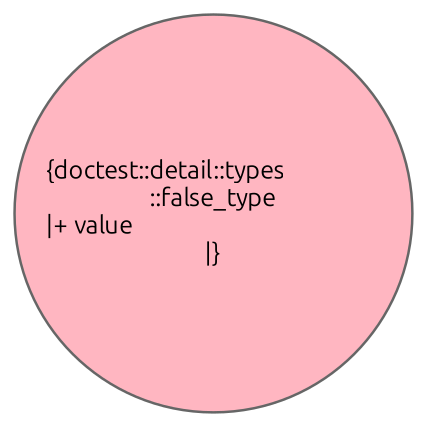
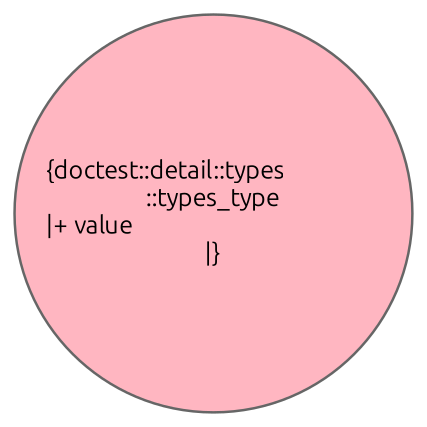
  digraph {
    fontname=Ubuntu
-   n1 [color=gray40 fillcolor=lightpink fontcolor=black fontname=Ubuntu fontsize=10 height=0.2 label="{doctest::detail::types\l::false_type\n|+ value\l|}" shape=circle style=filled width=0.4]
+   n1 [color=gray40 fillcolor=lightpink fontcolor=black fontname=Ubuntu fontsize=10 height=0.2 label="{doctest::detail::types\l::types_type\n|+ value\l|}" shape=circle style=filled width=0.4]
  }
